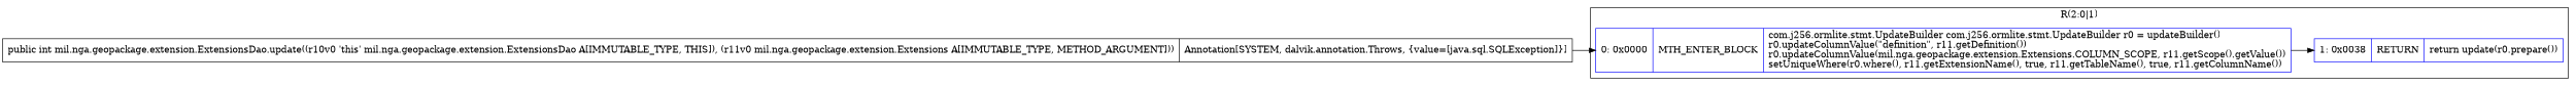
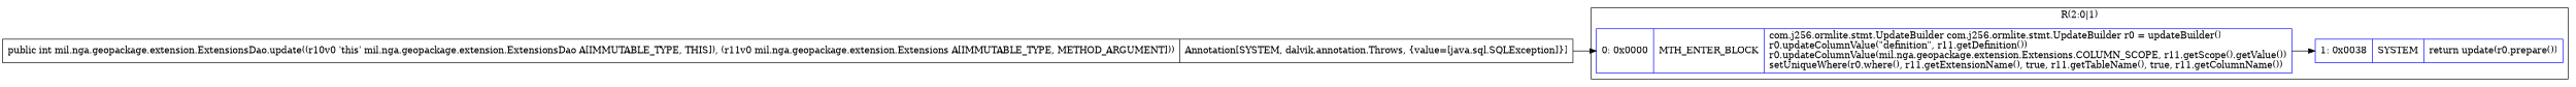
  digraph {
    rankdir=LR
    node [color=blue shape=record]
    n1 [label="{0\:\ 0x0000|MTH_ENTER_BLOCK\l|com.j256.ormlite.stmt.UpdateBuilder com.j256.ormlite.stmt.UpdateBuilder r0 = updateBuilder()\lr0.updateColumnValue(\"definition\", r11.getDefinition())\lr0.updateColumnValue(mil.nga.geopackage.extension.Extensions.COLUMN_SCOPE, r11.getScope().getValue())\lsetUniqueWhere(r0.where(), r11.getExtensionName(), true, r11.getTableName(), true, r11.getColumnName())\l}"]
-   n2 [label="{1\:\ 0x0038|RETURN\l|return update(r0.prepare())\l}"]
+   n2 [label="{1\:\ 0x0038|SYSTEM\l|return update(r0.prepare())\l}"]
    n3 [label="{public int mil.nga.geopackage.extension.ExtensionsDao.update((r10v0 'this' mil.nga.geopackage.extension.ExtensionsDao A[IMMUTABLE_TYPE, THIS]), (r11v0 mil.nga.geopackage.extension.Extensions A[IMMUTABLE_TYPE, METHOD_ARGUMENT]))  | Annotation[SYSTEM, dalvik.annotation.Throws, \{value=[java.sql.SQLException]\}]\l}" color=""]
    subgraph cluster_1 {
      label="R(2:0|1)"
      n1
      n2
    }
    n1 -> n2
    n3 -> n1
  }
